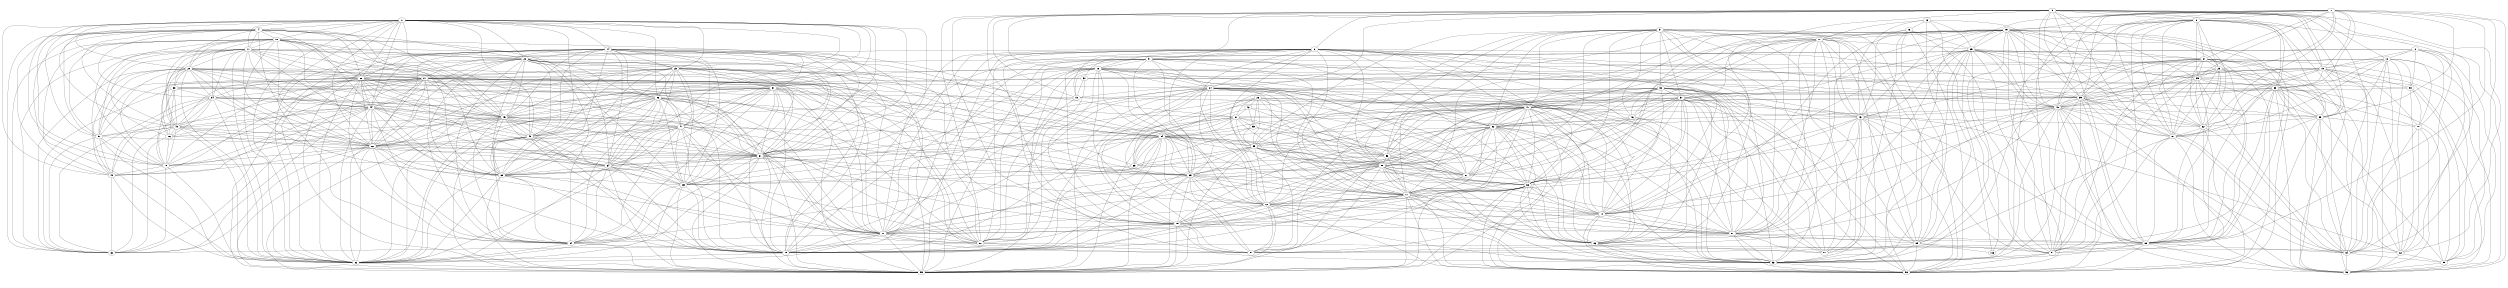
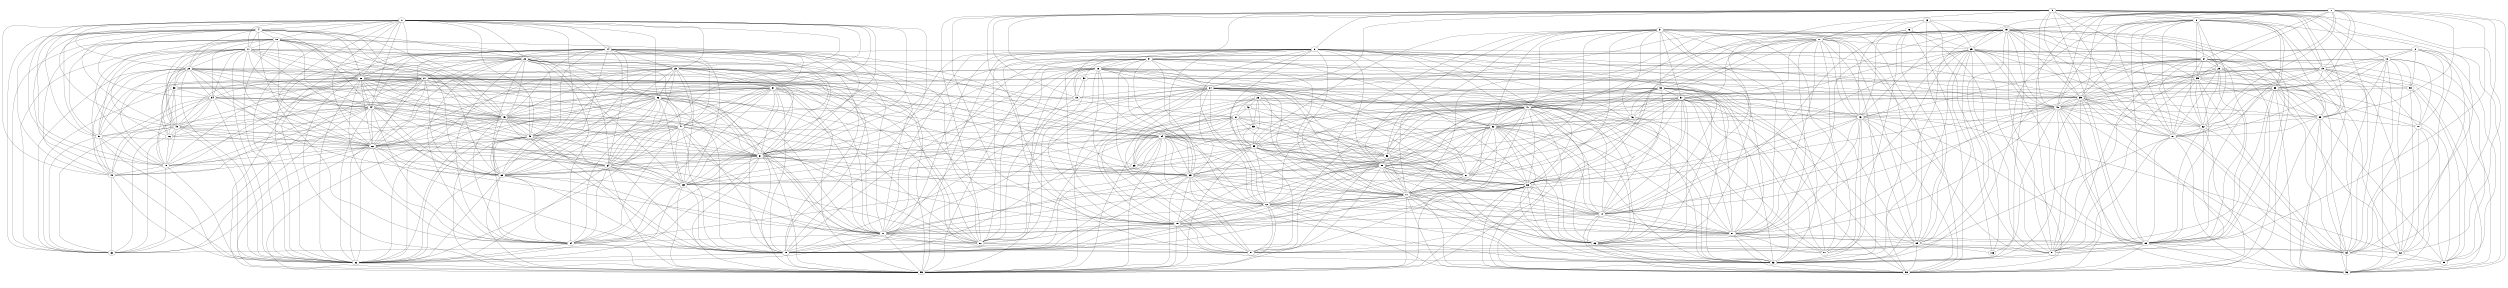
  graph {
    n1 [label=0]
    4
    10
    11
    14
    20
    22
    23
    28
    31
    36
    44
    45
    47
    48
    49
    57
    60
    61
    64
    68
    69
    78
    79
    84
    85
    92
    34
    83
    21
    80
    33
    76
    65
    77
    99
    54
    51
    63
    55
    75
    72
    97
    24
    82
    73
    66
    71
    81
    93
    74
    56
    58
    67
    86
    53
    98
    2
    12
    19
    30
    50
    70
    95
    96
    38
    59
    87
    94
    35
    39
    40
    88
    62
    91
    43
    3
    17
    32
    37
    41
    46
    52
    89
    90
    25
    n87 [label=103]
    27
    29
    5
    6
    8
    9
    18
    15
    7
    13
    16
    26
    42
    n1 -- 4
    n1 -- 10
    n1 -- 11
    n1 -- 14
    n1 -- 20
    n1 -- 22
    n1 -- 23
    n1 -- 28
    n1 -- 31
    n1 -- 36
    n1 -- 44
    n1 -- 45
    n1 -- 47
    n1 -- 48
    n1 -- 49
    n1 -- 57
    n1 -- 60
    n1 -- 61
    n1 -- 64
    n1 -- 68
    n1 -- 69
    n1 -- 78
    n1 -- 79
    n1 -- 84
    n1 -- 85
    n1 -- 92
    4 -- 10
    4 -- 11
    4 -- 20
    4 -- 22
    4 -- 28
    4 -- 44
    4 -- 45
    4 -- 48
    4 -- 49
    4 -- 57
    4 -- 60
    4 -- 68
    4 -- 78
    4 -- 79
    4 -- 92
    4 -- 34
    4 -- 83
    10 -- 11
    10 -- 20
    10 -- 22
    10 -- 28
    10 -- 44
    10 -- 45
    10 -- 48
    10 -- 57
    10 -- 60
    10 -- 61
    10 -- 64
    10 -- 68
    10 -- 78
    10 -- 79
    10 -- 92
    10 -- 34
    10 -- 83
    10 -- 21
    11 -- 20
    11 -- 22
    11 -- 28
    11 -- 44
    11 -- 45
    11 -- 48
    11 -- 57
    11 -- 60
    11 -- 61
    11 -- 68
    11 -- 79
    11 -- 92
    11 -- 34
    11 -- 83
    11 -- 21
    11 -- 80
    11 -- 33
    11 -- 76
    14 -- 22
    14 -- 23
    14 -- 28
    14 -- 31
    14 -- 36
    14 -- 44
    14 -- 45
    14 -- 47
    14 -- 49
    14 -- 60
    14 -- 61
    14 -- 64
    14 -- 68
    14 -- 69
    14 -- 84
    14 -- 85
    14 -- 92
    14 -- 65
    14 -- 77
    14 -- 99
    14 -- 54
    20 -- 28
    20 -- 44
    20 -- 45
    20 -- 48
    20 -- 57
    20 -- 60
    20 -- 61
    20 -- 68
    20 -- 78
    20 -- 79
    20 -- 92
    20 -- 34
    20 -- 83
    20 -- 21
    20 -- 80
    20 -- 33
    20 -- 76
    20 -- 77
    22 -- 23
    22 -- 28
    22 -- 31
    22 -- 36
    22 -- 44
    22 -- 45
    22 -- 47
    22 -- 49
    22 -- 60
    22 -- 61
    22 -- 64
    22 -- 68
    22 -- 69
    22 -- 84
    22 -- 85
    22 -- 92
    22 -- 77
    22 -- 99
    23 -- 28
    23 -- 31
    23 -- 36
    23 -- 45
    23 -- 47
    23 -- 49
    23 -- 60
    23 -- 61
    23 -- 64
    23 -- 68
    23 -- 69
    23 -- 84
    23 -- 85
    23 -- 92
    23 -- 99
    23 -- 54
    23 -- 51
    23 -- 63
    28 -- 31
    28 -- 36
    28 -- 44
    28 -- 45
    28 -- 47
    28 -- 48
    28 -- 49
    28 -- 57
    28 -- 60
    28 -- 61
    28 -- 64
    28 -- 68
    28 -- 78
    28 -- 79
    28 -- 84
    28 -- 92
    28 -- 34
    31 -- 36
    31 -- 45
    31 -- 47
    31 -- 49
    31 -- 60
    31 -- 61
    31 -- 64
    31 -- 68
    31 -- 69
    31 -- 84
    31 -- 85
    31 -- 92
    31 -- 65
    31 -- 77
    31 -- 99
    31 -- 54
    31 -- 51
    31 -- 55
    36 -- 44
    36 -- 45
    36 -- 47
    36 -- 49
    36 -- 60
    36 -- 61
    36 -- 64
    36 -- 68
    36 -- 69
    36 -- 84
    36 -- 85
    36 -- 92
    36 -- 65
    36 -- 77
    36 -- 99
    36 -- 54
    44 -- 45
    44 -- 47
    44 -- 48
    44 -- 49
    44 -- 57
    44 -- 60
    44 -- 61
    44 -- 64
    44 -- 68
    44 -- 78
    44 -- 79
    44 -- 84
    44 -- 92
    44 -- 83
    45 -- 47
    45 -- 48
    45 -- 49
    45 -- 60
    45 -- 61
    45 -- 64
    45 -- 68
    45 -- 69
    45 -- 78
    45 -- 84
    45 -- 85
    45 -- 92
    45 -- 65
    45 -- 77
    45 -- 99
    47 -- 49
    47 -- 60
    47 -- 61
    47 -- 64
    47 -- 68
    47 -- 69
    47 -- 84
    47 -- 85
    47 -- 92
    47 -- 65
    47 -- 77
    47 -- 99
    47 -- 54
    48 -- 57
    48 -- 60
    48 -- 61
    48 -- 78
    48 -- 79
    48 -- 92
    48 -- 83
    48 -- 80
    48 -- 76
    49 -- 60
    49 -- 61
    49 -- 64
    49 -- 68
    49 -- 69
    49 -- 84
    49 -- 85
    49 -- 92
    49 -- 99
    57 -- 60
    57 -- 78
    57 -- 79
    57 -- 92
    57 -- 83
    60 -- 61
    60 -- 64
    60 -- 68
    60 -- 78
    60 -- 79
    60 -- 84
    60 -- 85
    60 -- 92
    60 -- 83
    60 -- 77
    60 -- 99
    61 -- 64
    61 -- 68
    61 -- 69
    61 -- 78
    61 -- 84
    61 -- 85
    61 -- 92
    61 -- 80
    61 -- 65
    61 -- 77
    61 -- 99
    61 -- 75
    61 -- 72
    64 -- 68
    64 -- 69
    64 -- 84
    64 -- 85
    64 -- 92
    64 -- 77
    64 -- 99
    68 -- 69
    68 -- 84
    68 -- 85
    68 -- 92
    68 -- 77
    68 -- 99
    69 -- 84
    69 -- 85
    69 -- 92
    69 -- 99
    78 -- 79
    78 -- 92
    78 -- 83
    79 -- 92
    79 -- 83
    84 -- 85
    84 -- 92
    84 -- 99
    85 -- 92
    85 -- 99
    92 -- 99
    34 -- 44
    34 -- 45
    34 -- 48
    34 -- 60
    34 -- 61
    34 -- 78
    34 -- 79
    34 -- 92
    34 -- 83
    34 -- 80
    34 -- 76
    21 -- 44
    21 -- 45
    21 -- 48
    21 -- 57
    21 -- 60
    21 -- 61
    21 -- 68
    21 -- 78
    21 -- 92
    21 -- 34
    21 -- 83
    21 -- 80
    21 -- 33
    21 -- 76
    21 -- 65
    21 -- 77
    21 -- 75
    21 -- 97
    21 -- 24
    80 -- 83
    80 -- 97
    80 -- 82
    33 -- 48
    33 -- 78
    33 -- 34
    33 -- 83
    33 -- 80
    33 -- 76
    33 -- 73
    76 -- 78
    76 -- 83
    76 -- 80
    65 -- 85
    65 -- 77
    65 -- 99
    65 -- 75
    65 -- 72
    65 -- 97
    65 -- 66
    65 -- 71
    65 -- 81
    65 -- 93
    65 -- 74
    77 -- 84
    77 -- 85
    77 -- 92
    77 -- 80
    77 -- 99
    77 -- 97
    54 -- 64
    54 -- 68
    54 -- 69
    54 -- 84
    54 -- 85
    54 -- 65
    54 -- 99
    54 -- 63
    54 -- 55
    54 -- 72
    54 -- 71
    54 -- 56
    54 -- 58
    54 -- 67
    54 -- 86
    51 -- 69
    51 -- 85
    51 -- 99
    51 -- 54
    51 -- 63
    51 -- 55
    51 -- 56
    51 -- 58
    51 -- 67
    51 -- 86
    51 -- 53
    63 -- 69
    63 -- 67
    55 -- 69
    55 -- 85
    55 -- 65
    55 -- 99
    55 -- 63
    55 -- 72
    55 -- 66
    55 -- 71
    55 -- 56
    55 -- 58
    55 -- 67
    55 -- 86
    75 -- 85
    75 -- 80
    75 -- 77
    75 -- 99
    75 -- 97
    75 -- 81
    75 -- 93
    72 -- 85
    72 -- 77
    72 -- 99
    72 -- 75
    72 -- 97
    72 -- 81
    72 -- 93
    72 -- 74
    72 -- 98
    24 -- 61
    24 -- 85
    24 -- 80
    24 -- 65
    24 -- 77
    24 -- 99
    24 -- 75
    24 -- 72
    24 -- 97
    24 -- 66
    24 -- 71
    24 -- 81
    24 -- 93
    24 -- 74
    24 -- 58
    24 -- 39
    24 -- 41
    24 -- 52
    82 -- 95
    82 -- 96
    73 -- 80
    73 -- 76
    73 -- 82
    66 -- 77
    66 -- 99
    66 -- 75
    66 -- 72
    66 -- 97
    66 -- 71
    66 -- 81
    66 -- 93
    66 -- 74
    66 -- 86
    66 -- 98
    71 -- 85
    71 -- 77
    71 -- 99
    71 -- 75
    71 -- 72
    71 -- 81
    71 -- 93
    71 -- 74
    71 -- 86
    71 -- 98
    81 -- 93
    81 -- 86
    81 -- 98
    81 -- 88
    81 -- 89
    81 -- 90
    93 -- 98
    74 -- 75
    74 -- 97
    74 -- 81
    74 -- 93
    74 -- 98
    74 -- 88
    56 -- 63
    56 -- 66
    56 -- 71
    56 -- 58
    56 -- 67
    56 -- 86
    58 -- 85
    58 -- 65
    58 -- 77
    58 -- 99
    58 -- 75
    58 -- 72
    58 -- 66
    58 -- 71
    58 -- 81
    58 -- 93
    58 -- 74
    58 -- 67
    58 -- 86
    58 -- 98
    67 -- 71
    67 -- 86
    86 -- 93
    86 -- 98
    86 -- 90
    53 -- 54
    53 -- 63
    53 -- 55
    53 -- 56
    53 -- 67
    2 -- 82
    2 -- 73
    2 -- 12
    2 -- 19
    2 -- 30
    2 -- 50
    2 -- 70
    2 -- 95
    2 -- 96
    12 -- 82
    12 -- 73
    12 -- 19
    12 -- 30
    12 -- 50
    12 -- 70
    12 -- 95
    12 -- 96
    12 -- 38
    12 -- 59
    12 -- 87
    12 -- 94
    19 -- 82
    19 -- 73
    19 -- 50
    19 -- 70
    19 -- 95
    19 -- 38
    19 -- 59
    19 -- 87
    19 -- 94
    19 -- 35
    19 -- 39
    19 -- 40
    19 -- 88
    30 -- 80
    30 -- 33
    30 -- 76
    30 -- 82
    30 -- 73
    30 -- 50
    50 -- 82
    50 -- 73
    50 -- 70
    50 -- 95
    70 -- 82
    70 -- 95
    70 -- 96
    70 -- 94
    95 -- 96
    38 -- 97
    38 -- 82
    38 -- 70
    38 -- 95
    38 -- 96
    38 -- 59
    38 -- 87
    38 -- 94
    38 -- 39
    38 -- 40
    38 -- 88
    38 -- 62
    38 -- 91
    59 -- 70
    59 -- 95
    59 -- 96
    59 -- 87
    59 -- 94
    59 -- 88
    59 -- 62
    87 -- 97
    87 -- 96
    87 -- 94
    87 -- 88
    87 -- 91
    94 -- 95
    94 -- 96
    35 -- 96
    35 -- 38
    35 -- 59
    35 -- 87
    35 -- 94
    35 -- 39
    35 -- 40
    35 -- 88
    35 -- 62
    35 -- 91
    39 -- 75
    39 -- 97
    39 -- 93
    39 -- 74
    39 -- 96
    39 -- 59
    39 -- 87
    39 -- 94
    39 -- 40
    39 -- 88
    39 -- 62
    39 -- 91
    40 -- 75
    40 -- 97
    40 -- 66
    40 -- 81
    40 -- 93
    40 -- 74
    40 -- 98
    40 -- 96
    40 -- 59
    40 -- 87
    40 -- 94
    40 -- 88
    40 -- 62
    40 -- 91
    40 -- 43
    88 -- 97
    88 -- 93
    88 -- 98
    88 -- 96
    88 -- 94
    88 -- 91
    62 -- 98
    62 -- 87
    62 -- 94
    62 -- 88
    62 -- 91
    91 -- 93
-   91 -- 98
    43 -- 66
    43 -- 71
    43 -- 81
    43 -- 93
    43 -- 74
    43 -- 98
    43 -- 88
    43 -- 62
    43 -- 91
    43 -- 52
    43 -- 89
    43 -- 90
    3 -- 55
    3 -- 66
    3 -- 71
    3 -- 81
    3 -- 93
    3 -- 56
    3 -- 58
    3 -- 67
    3 -- 86
    3 -- 98
    3 -- 43
    3 -- 17
    3 -- 32
    3 -- 37
    3 -- 41
    3 -- 46
    3 -- 52
    3 -- 89
    3 -- 90
    17 -- 66
    17 -- 81
    17 -- 93
    17 -- 86
    17 -- 98
    17 -- 43
    17 -- 32
    17 -- 37
    17 -- 41
    17 -- 46
    17 -- 52
    17 -- 89
    17 -- 90
    17 -- 25
    32 -- 55
    32 -- 66
    32 -- 71
    32 -- 81
    32 -- 93
    32 -- 56
    32 -- 58
    32 -- 67
    32 -- 86
    32 -- 98
    32 -- 43
    32 -- 37
    32 -- 41
    32 -- 46
    32 -- 52
    32 -- 89
    32 -- 90
    37 -- 55
    37 -- 72
    37 -- 66
    37 -- 71
    37 -- 81
    37 -- 93
    37 -- 74
    37 -- 56
    37 -- 58
    37 -- 67
    37 -- 86
    37 -- 98
    37 -- 43
    37 -- 41
    37 -- 46
    37 -- 52
    37 -- 89
    37 -- 90
    41 -- 65
    41 -- 99
    41 -- 54
    41 -- 51
    41 -- 55
    41 -- 72
    41 -- 66
    41 -- 71
    41 -- 81
    41 -- 93
    41 -- 74
    41 -- 56
    41 -- 58
    41 -- 67
    41 -- 86
    41 -- 98
    41 -- 43
    41 -- 46
    41 -- 52
    41 -- 90
    46 -- 58
    46 -- 67
    46 -- 86
    46 -- 52
    46 -- 90
    52 -- 65
    52 -- 77
    52 -- 99
    52 -- 54
    52 -- 55
    52 -- 75
    52 -- 72
    52 -- 66
    52 -- 71
    52 -- 81
    52 -- 93
    52 -- 74
    52 -- 56
    52 -- 58
    52 -- 67
    52 -- 86
    52 -- 98
    89 -- 93
    89 -- 98
    89 -- 91
    89 -- 90
    89 -- n87
    25 -- 81
    25 -- 93
    25 -- 74
    25 -- 98
    25 -- 35
    25 -- 40
    25 -- 88
    25 -- 62
    25 -- 91
    25 -- 43
    25 -- 37
    25 -- 89
    25 -- n87
    25 -- 27
    25 -- 29
    27 -- 93
    27 -- 98
    27 -- 96
    27 -- 38
    27 -- 59
    27 -- 87
    27 -- 94
    27 -- 35
    27 -- 39
    27 -- 40
    27 -- 88
    27 -- 62
    27 -- 91
    27 -- 43
    27 -- 29
    29 -- 38
    29 -- 59
    29 -- 87
    29 -- 94
    29 -- 35
    29 -- 40
    29 -- 88
    29 -- 62
    29 -- 91
    5 -- 80
    5 -- 75
    5 -- 97
    5 -- 24
    5 -- 82
    5 -- 73
    5 -- 74
    5 -- 12
    5 -- 19
    5 -- 96
    5 -- 38
    5 -- 59
    5 -- 87
    5 -- 94
    5 -- 35
    5 -- 39
    5 -- 40
    5 -- 88
    5 -- 6
    5 -- 8
    5 -- 9
    5 -- 18
    6 -- 61
    6 -- 85
    6 -- 21
    6 -- 80
    6 -- 65
    6 -- 77
    6 -- 99
    6 -- 75
    6 -- 72
    6 -- 97
    6 -- 24
    6 -- 66
    6 -- 71
    6 -- 81
    6 -- 93
    6 -- 74
    6 -- 58
    6 -- 39
    6 -- 40
    6 -- 41
    6 -- 52
    6 -- 9
    6 -- 18
    8 -- 19
    8 -- 96
    8 -- 38
    8 -- 59
    8 -- 87
    8 -- 94
    8 -- 35
    8 -- 39
    8 -- 40
    8 -- 88
    8 -- 62
    8 -- 91
    8 -- 27
    8 -- 29
    8 -- 15
    9 -- 61
    9 -- 21
    9 -- 80
    9 -- 65
    9 -- 77
    9 -- 99
    9 -- 75
    9 -- 72
+   9 -- 97
    9 -- 24
    9 -- 66
    9 -- 71
    9 -- 74
    9 -- 39
    9 -- 40
    9 -- 18
    18 -- 45
    18 -- 61
    18 -- 85
    18 -- 21
    18 -- 80
    18 -- 65
    18 -- 77
    18 -- 99
    18 -- 75
    18 -- 72
    18 -- 97
    18 -- 24
    18 -- 66
    18 -- 71
    18 -- 74
    18 -- 58
    18 -- 39
    18 -- 52
    15 -- 72
    15 -- 66
    15 -- 71
    15 -- 81
    15 -- 93
    15 -- 74
    15 -- 98
    15 -- 87
    15 -- 35
    15 -- 39
    15 -- 40
    15 -- 88
    15 -- 62
    15 -- 91
    15 -- 43
    15 -- 17
    15 -- 37
    15 -- 52
    15 -- 89
    15 -- 25
    15 -- 27
    15 -- 29
    7 -- 19
    7 -- 96
    7 -- 38
    7 -- 59
    7 -- 87
    7 -- 94
    7 -- 35
    7 -- 39
    7 -- 40
    7 -- 88
    7 -- 62
    7 -- 91
    7 -- 25
    7 -- 27
    7 -- 29
    7 -- 8
    7 -- 15
    13 -- 91
    13 -- 43
    13 -- 17
    13 -- 89
    13 -- 25
    13 -- n87
    13 -- 16
    16 -- 98
    16 -- 43
    16 -- 17
    16 -- 89
    16 -- 90
    16 -- 25
    16 -- n87
    26 -- 69
    26 -- 54
    26 -- 51
    26 -- 63
    26 -- 55
    26 -- 56
    26 -- 58
    26 -- 67
    26 -- 86
    26 -- 53
    26 -- 41
    26 -- 42
    42 -- 51
    42 -- 63
    42 -- 56
    42 -- 67
    42 -- 53
  }
